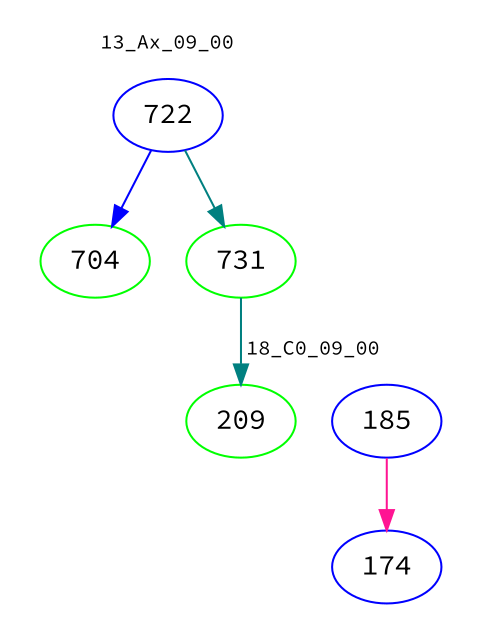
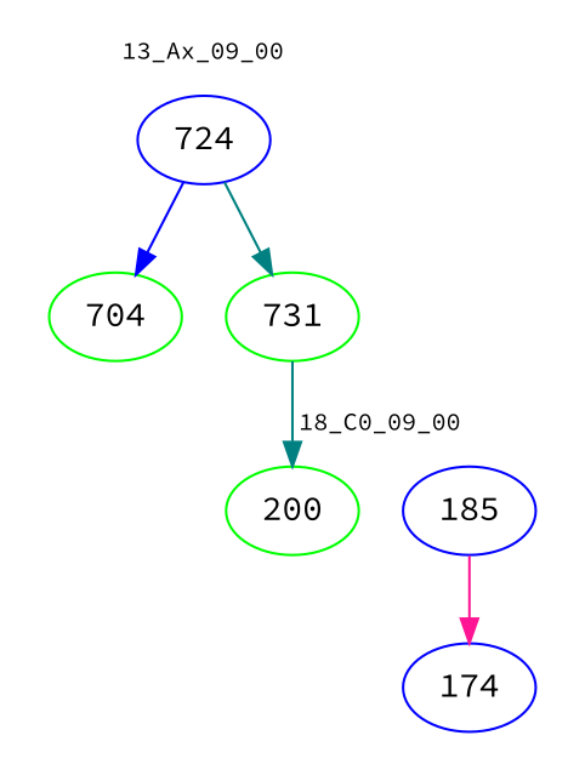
  digraph {
    fontname="Source Code Pro"
    node [color=blue fontname="Source Code Pro"]
    edge [color=teal fontname="Source Code Pro"]
-   n1 [label=722]
+   n1 [label=724]
    n2 [color=green label=704]
    n3 [color=green label=731]
    n4 [label=185]
    n5 [label=174]
-   n6 [color=green label=209]
+   n6 [color=green label=200]
    subgraph cluster_1 {
      color=white
      fontsize=10
      label="13_Ax_09_00"
      n1
      n2
      n3
    }
    subgraph cluster_2 {
      color=white
      fontsize=10
      label="18_C0_09_00"
      n4
      n5
      n6
    }
    n1 -> n2 [color=blue]
    n1 -> n3
    n3 -> n6
    n4 -> n5 [color=deeppink]
  }
